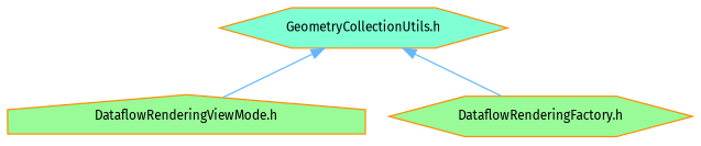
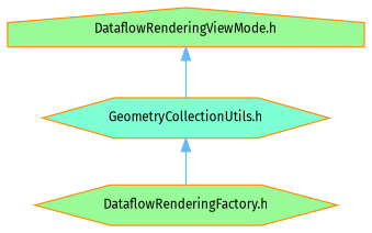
  digraph {
    fontname="Fira Sans"
    node [color=darkorange fillcolor=palegreen fontname="Fira Sans" fontsize=10 shape=hexagon style=filled]
    edge [color=steelblue1 dir=back fontname="Fira Sans" fontsize=10 labelfontname=Helvetica labelfontsize=10 style=solid]
    n1 [fontcolor=black height=0.2 label="DataflowRenderingViewMode.h" shape=house width=0.4]
    n2 [fillcolor=aquamarine height=0.2 label="GeometryCollectionUtils.h" width=0.4]
    n3 [height=0.2 label="DataflowRenderingFactory.h" width=0.4]
-   n2 -> n1
+   n1 -> n2
    n2 -> n3
  }
